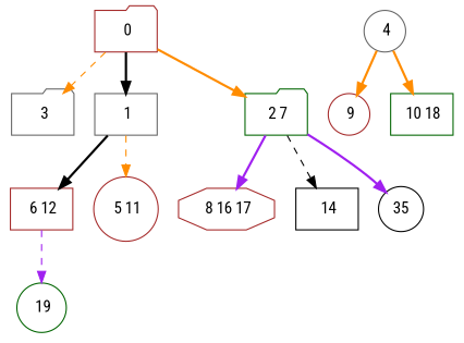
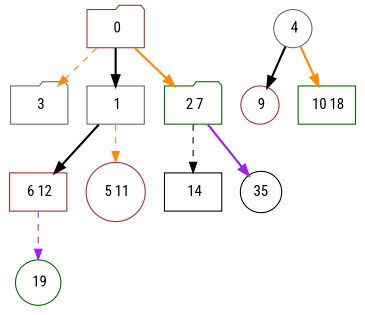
  digraph {
    fontname="Roboto Condensed"
    node [color=brown fontname="Roboto Condensed" shape=circle]
    edge [color=darkorange fontname="Roboto Condensed" style=bold]
    " 0" [shape=folder]
    " 3" [color=gray40 shape=folder]
    " 1" [color=gray40 shape=box]
    " 2 7" [color=darkgreen shape=folder]
    " 6 12" [shape=box]
    " 5 11"
-   " 8 16 17" [shape=octagon]
    " 14" [color=black shape=box]
    n9 [color=black label=35]
    " 19" [color=darkgreen]
    " 4" [color=gray40]
    " 9"
    " 10 18" [color=darkgreen shape=box]
    " 0" -> " 3" [style=dashed]
    " 0" -> " 1" [color=black]
    " 0" -> " 2 7"
    " 1" -> " 6 12" [color=black]
    " 1" -> " 5 11" [style=dashed]
-   " 2 7" -> " 8 16 17" [color=purple]
    " 2 7" -> " 14" [color=black style=dashed]
    " 2 7" -> n9 [color=purple]
    " 6 12" -> " 19" [color=purple style=dashed]
-   " 4" -> " 9"
+   " 4" -> " 9" [color=black]
    " 4" -> " 10 18"
  }
